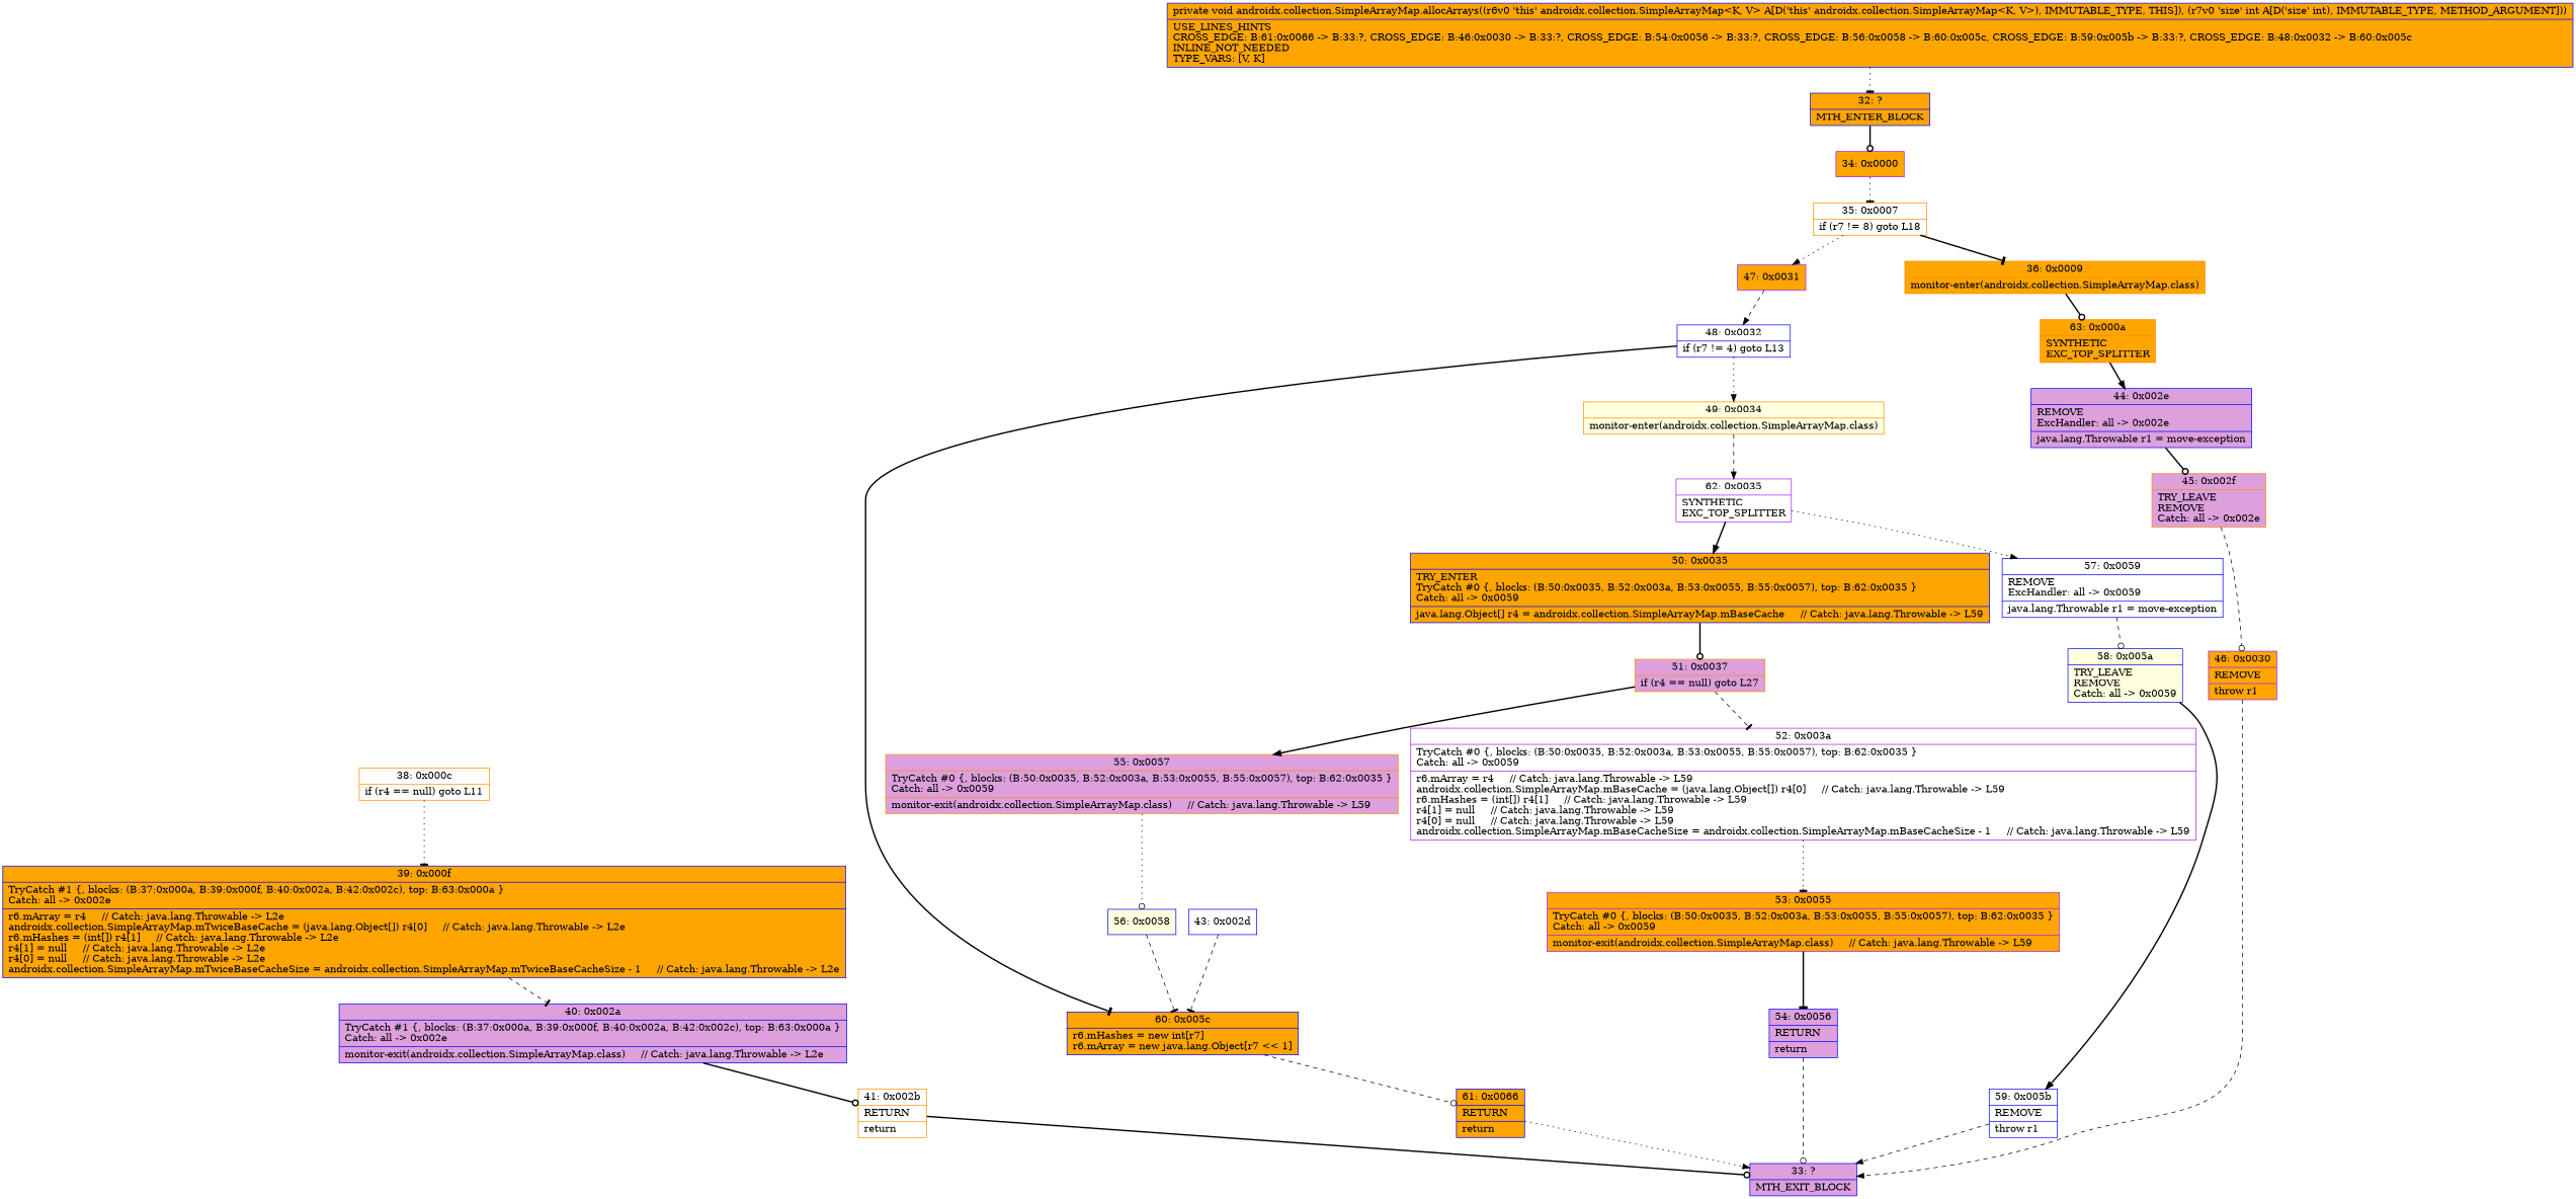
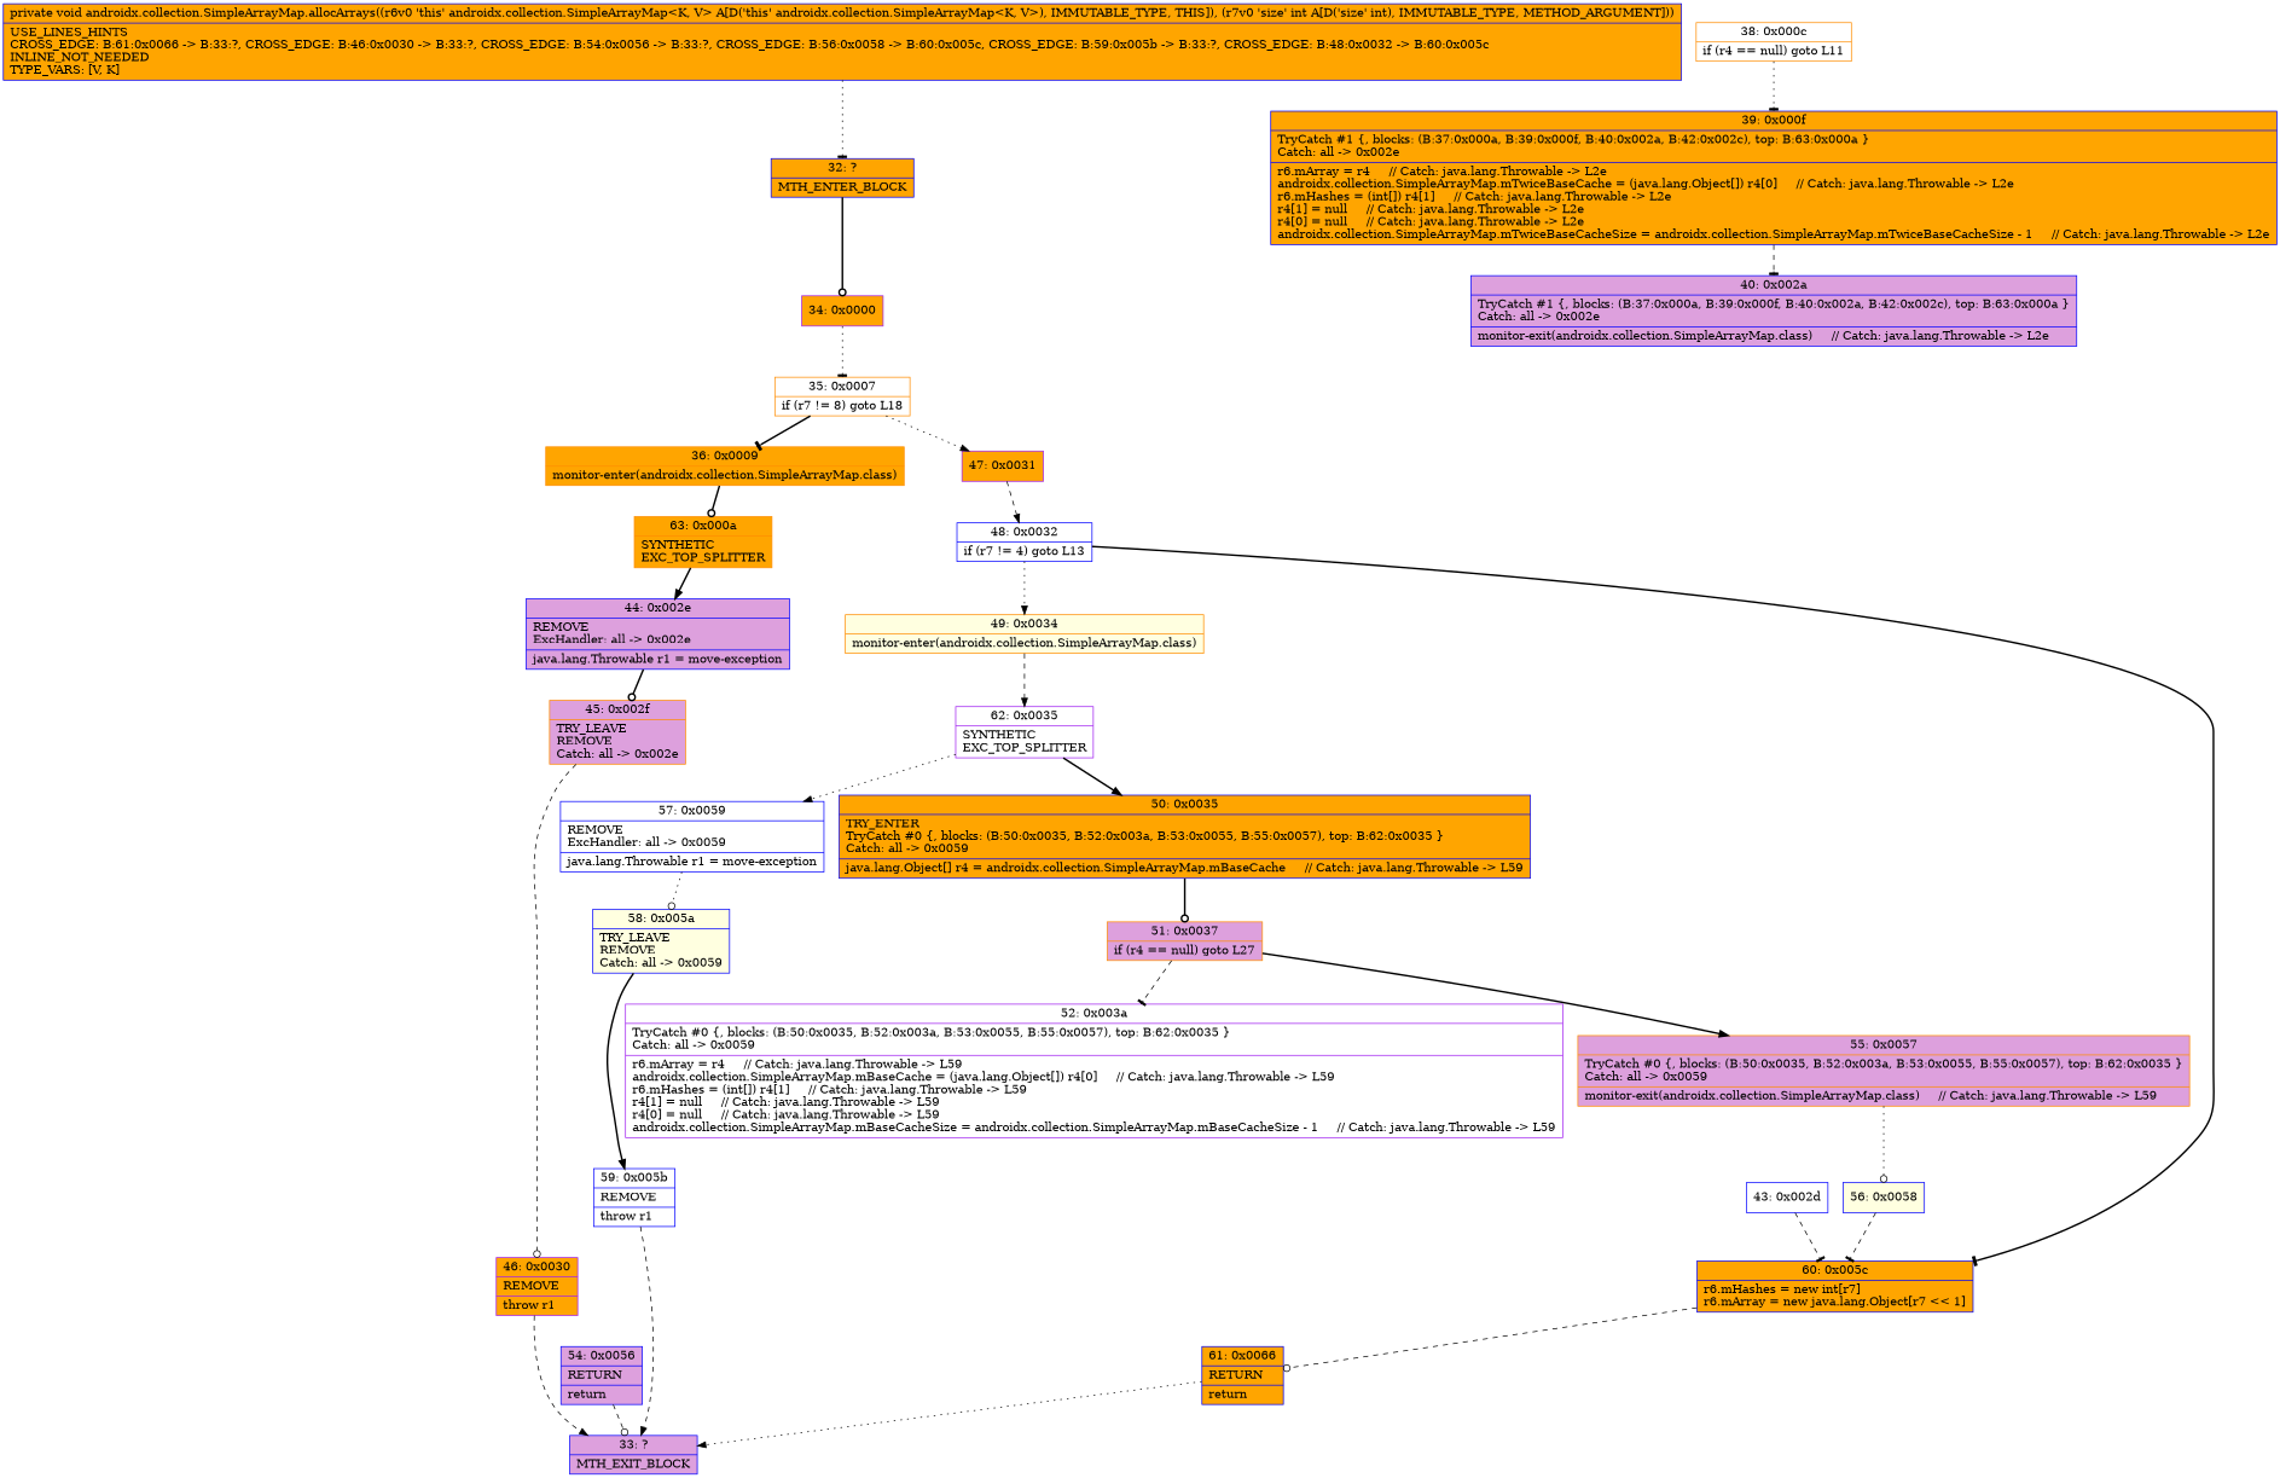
  digraph {
    node [color=blue fillcolor=orange shape=record style=filled]
    edge [arrowhead=normal style=bold]
    n1 [label="{32\:\ ?|MTH_ENTER_BLOCK\l}"]
    n2 [color=purple label="{34\:\ 0x0000}"]
    n3 [color=darkorange fillcolor=white label="{35\:\ 0x0007|if (r7 != 8) goto L18\l}"]
    n4 [color=darkorange label="{36\:\ 0x0009|monitor\-enter(androidx.collection.SimpleArrayMap.class)\l}"]
    n5 [color=purple label="{47\:\ 0x0031}"]
    n6 [color=darkorange label="{63\:\ 0x000a|SYNTHETIC\lEXC_TOP_SPLITTER\l}"]
    n7 [fillcolor=white label="{48\:\ 0x0032|if (r7 != 4) goto L13\l}"]
    n8 [fillcolor=plum label="{44\:\ 0x002e|REMOVE\lExcHandler: all \-\> 0x002e\l|java.lang.Throwable r1 = move\-exception\l}"]
    n9 [color=darkorange fillcolor=plum label="{45\:\ 0x002f|TRY_LEAVE\lREMOVE\lCatch: all \-\> 0x002e\l}"]
    n10 [color=darkorange fillcolor=white label="{38\:\ 0x000c|if (r4 == null) goto L11\l}"]
    n11 [label="{39\:\ 0x000f|TryCatch #1 \{, blocks: (B:37:0x000a, B:39:0x000f, B:40:0x002a, B:42:0x002c), top: B:63:0x000a \}\lCatch: all \-\> 0x002e\l|r6.mArray = r4     \/\/ Catch: java.lang.Throwable \-\> L2e\landroidx.collection.SimpleArrayMap.mTwiceBaseCache = (java.lang.Object[]) r4[0]     \/\/ Catch: java.lang.Throwable \-\> L2e\lr6.mHashes = (int[]) r4[1]     \/\/ Catch: java.lang.Throwable \-\> L2e\lr4[1] = null     \/\/ Catch: java.lang.Throwable \-\> L2e\lr4[0] = null     \/\/ Catch: java.lang.Throwable \-\> L2e\landroidx.collection.SimpleArrayMap.mTwiceBaseCacheSize = androidx.collection.SimpleArrayMap.mTwiceBaseCacheSize \- 1     \/\/ Catch: java.lang.Throwable \-\> L2e\l}"]
    n12 [fillcolor=plum label="{40\:\ 0x002a|TryCatch #1 \{, blocks: (B:37:0x000a, B:39:0x000f, B:40:0x002a, B:42:0x002c), top: B:63:0x000a \}\lCatch: all \-\> 0x002e\l|monitor\-exit(androidx.collection.SimpleArrayMap.class)     \/\/ Catch: java.lang.Throwable \-\> L2e\l}"]
-   n13 [color=darkorange fillcolor=white label="{41\:\ 0x002b|RETURN\l|return\l}"]
    n14 [fillcolor=plum label="{33\:\ ?|MTH_EXIT_BLOCK\l}"]
    n15 [fillcolor=white label="{43\:\ 0x002d}"]
    n16 [label="{60\:\ 0x005c|r6.mHashes = new int[r7]\lr6.mArray = new java.lang.Object[r7 \<\< 1]\l}"]
    n17 [label="{61\:\ 0x0066|RETURN\l|return\l}"]
    n18 [color=purple label="{46\:\ 0x0030|REMOVE\l|throw r1\l}"]
    n19 [color=darkorange fillcolor=lightyellow label="{49\:\ 0x0034|monitor\-enter(androidx.collection.SimpleArrayMap.class)\l}"]
    n20 [color=purple fillcolor=white label="{62\:\ 0x0035|SYNTHETIC\lEXC_TOP_SPLITTER\l}"]
    n21 [label="{50\:\ 0x0035|TRY_ENTER\lTryCatch #0 \{, blocks: (B:50:0x0035, B:52:0x003a, B:53:0x0055, B:55:0x0057), top: B:62:0x0035 \}\lCatch: all \-\> 0x0059\l|java.lang.Object[] r4 = androidx.collection.SimpleArrayMap.mBaseCache     \/\/ Catch: java.lang.Throwable \-\> L59\l}"]
    n22 [fillcolor=white label="{57\:\ 0x0059|REMOVE\lExcHandler: all \-\> 0x0059\l|java.lang.Throwable r1 = move\-exception\l}"]
    n23 [color=darkorange fillcolor=plum label="{51\:\ 0x0037|if (r4 == null) goto L27\l}"]
    n24 [fillcolor=lightyellow label="{58\:\ 0x005a|TRY_LEAVE\lREMOVE\lCatch: all \-\> 0x0059\l}"]
    n25 [color=purple fillcolor=white label="{52\:\ 0x003a|TryCatch #0 \{, blocks: (B:50:0x0035, B:52:0x003a, B:53:0x0055, B:55:0x0057), top: B:62:0x0035 \}\lCatch: all \-\> 0x0059\l|r6.mArray = r4     \/\/ Catch: java.lang.Throwable \-\> L59\landroidx.collection.SimpleArrayMap.mBaseCache = (java.lang.Object[]) r4[0]     \/\/ Catch: java.lang.Throwable \-\> L59\lr6.mHashes = (int[]) r4[1]     \/\/ Catch: java.lang.Throwable \-\> L59\lr4[1] = null     \/\/ Catch: java.lang.Throwable \-\> L59\lr4[0] = null     \/\/ Catch: java.lang.Throwable \-\> L59\landroidx.collection.SimpleArrayMap.mBaseCacheSize = androidx.collection.SimpleArrayMap.mBaseCacheSize \- 1     \/\/ Catch: java.lang.Throwable \-\> L59\l}"]
    n26 [color=darkorange fillcolor=plum label="{55\:\ 0x0057|TryCatch #0 \{, blocks: (B:50:0x0035, B:52:0x003a, B:53:0x0055, B:55:0x0057), top: B:62:0x0035 \}\lCatch: all \-\> 0x0059\l|monitor\-exit(androidx.collection.SimpleArrayMap.class)     \/\/ Catch: java.lang.Throwable \-\> L59\l}"]
-   n27 [color=purple label="{53\:\ 0x0055|TryCatch #0 \{, blocks: (B:50:0x0035, B:52:0x003a, B:53:0x0055, B:55:0x0057), top: B:62:0x0035 \}\lCatch: all \-\> 0x0059\l|monitor\-exit(androidx.collection.SimpleArrayMap.class)     \/\/ Catch: java.lang.Throwable \-\> L59\l}"]
    n28 [fillcolor=lightyellow label="{56\:\ 0x0058}"]
    n29 [fillcolor=plum label="{54\:\ 0x0056|RETURN\l|return\l}"]
    n30 [fillcolor=white label="{59\:\ 0x005b|REMOVE\l|throw r1\l}"]
    n31 [label="{private void androidx.collection.SimpleArrayMap.allocArrays((r6v0 'this' androidx.collection.SimpleArrayMap\<K, V\> A[D('this' androidx.collection.SimpleArrayMap\<K, V\>), IMMUTABLE_TYPE, THIS]), (r7v0 'size' int A[D('size' int), IMMUTABLE_TYPE, METHOD_ARGUMENT]))  | USE_LINES_HINTS\lCROSS_EDGE: B:61:0x0066 \-\> B:33:?, CROSS_EDGE: B:46:0x0030 \-\> B:33:?, CROSS_EDGE: B:54:0x0056 \-\> B:33:?, CROSS_EDGE: B:56:0x0058 \-\> B:60:0x005c, CROSS_EDGE: B:59:0x005b \-\> B:33:?, CROSS_EDGE: B:48:0x0032 \-\> B:60:0x005c\lINLINE_NOT_NEEDED\lTYPE_VARS: [V, K]\l}"]
    n1 -> n2 [arrowhead=odot]
    n2 -> n3 [arrowhead=tee style=dotted]
    n3 -> n4 [arrowhead=tee]
    n3 -> n5 [style=dotted]
    n4 -> n6 [arrowhead=odot]
    n5 -> n7 [style=dashed]
    n6 -> n8
    n7 -> n16 [arrowhead=tee]
    n7 -> n19 [style=dotted]
    n8 -> n9 [arrowhead=odot]
    n9 -> n18 [arrowhead=odot style=dashed]
    n10 -> n11 [arrowhead=tee style=dotted]
    n11 -> n12 [arrowhead=tee style=dashed]
-   n12 -> n13 [arrowhead=odot]
-   n13 -> n14 [arrowhead=odot]
    n15 -> n16 [arrowhead=tee style=dashed]
    n16 -> n17 [arrowhead=odot style=dashed]
    n17 -> n14 [style=dotted]
    n18 -> n14 [style=dashed]
    n19 -> n20 [style=dashed]
    n20 -> n21
    n20 -> n22 [style=dotted]
    n21 -> n23 [arrowhead=odot]
-   n22 -> n24 [arrowhead=odot style=dashed]
+   n22 -> n24 [arrowhead=odot style=dotted]
    n23 -> n25 [arrowhead=tee style=dashed]
    n23 -> n26
    n24 -> n30
-   n25 -> n27 [arrowhead=tee style=dotted]
    n26 -> n28 [arrowhead=odot style=dotted]
-   n27 -> n29 [arrowhead=tee]
    n28 -> n16 [arrowhead=tee style=dashed]
    n29 -> n14 [arrowhead=odot style=dashed]
    n30 -> n14 [style=dashed]
    n31 -> n1 [arrowhead=tee style=dotted]
  }
